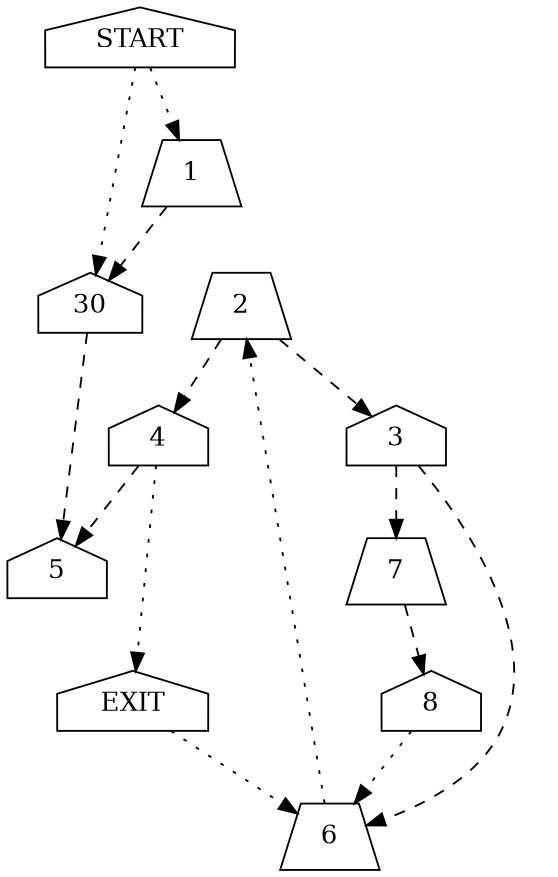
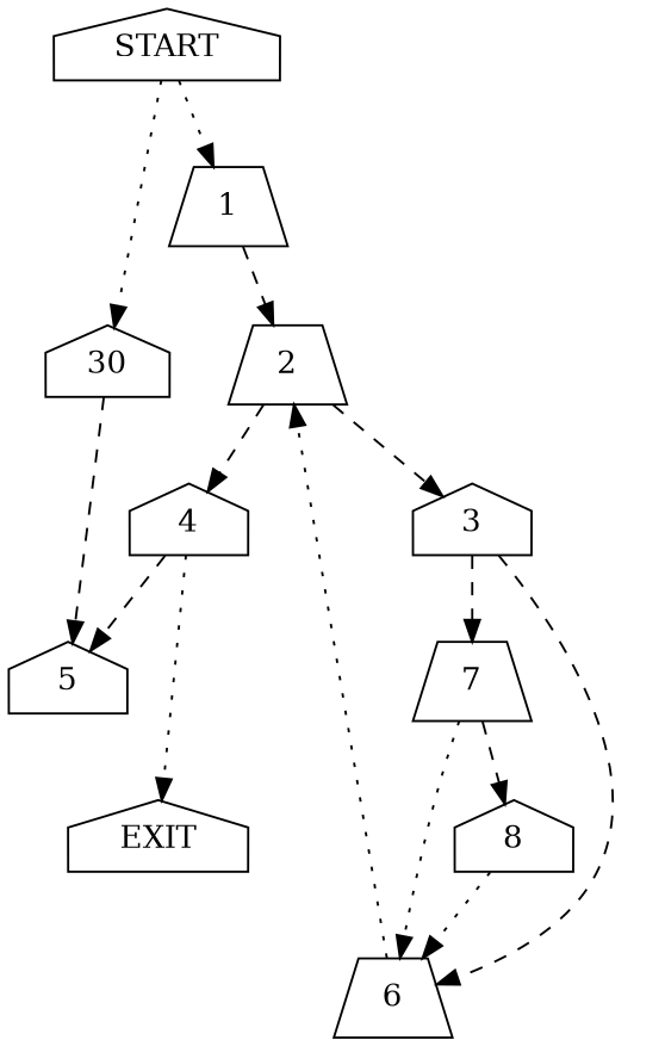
  digraph {
    node [shape=house]
    edge [style=dashed]
    n1 [label=START]
    1 [shape=trapezium]
    n3 [label=30]
    2 [shape=trapezium]
    5
    n6 [label=EXIT]
    3
    4
    6 [shape=trapezium]
    7 [shape=trapezium]
    8
    n1 -> 1 [style=dotted]
    n1 -> n3 [style=dotted]
-   1 -> n3
+   1 -> 2
    n3 -> 5
    2 -> 3
    2 -> 4
    3 -> 6
    3 -> 7
    4 -> 5
    4 -> n6 [style=dotted]
    6 -> 2 [style=dotted]
-   n6 -> 6 [style=dotted]
+   7 -> 6 [style=dotted]
    7 -> 8
    8 -> 6 [style=dotted]
  }
